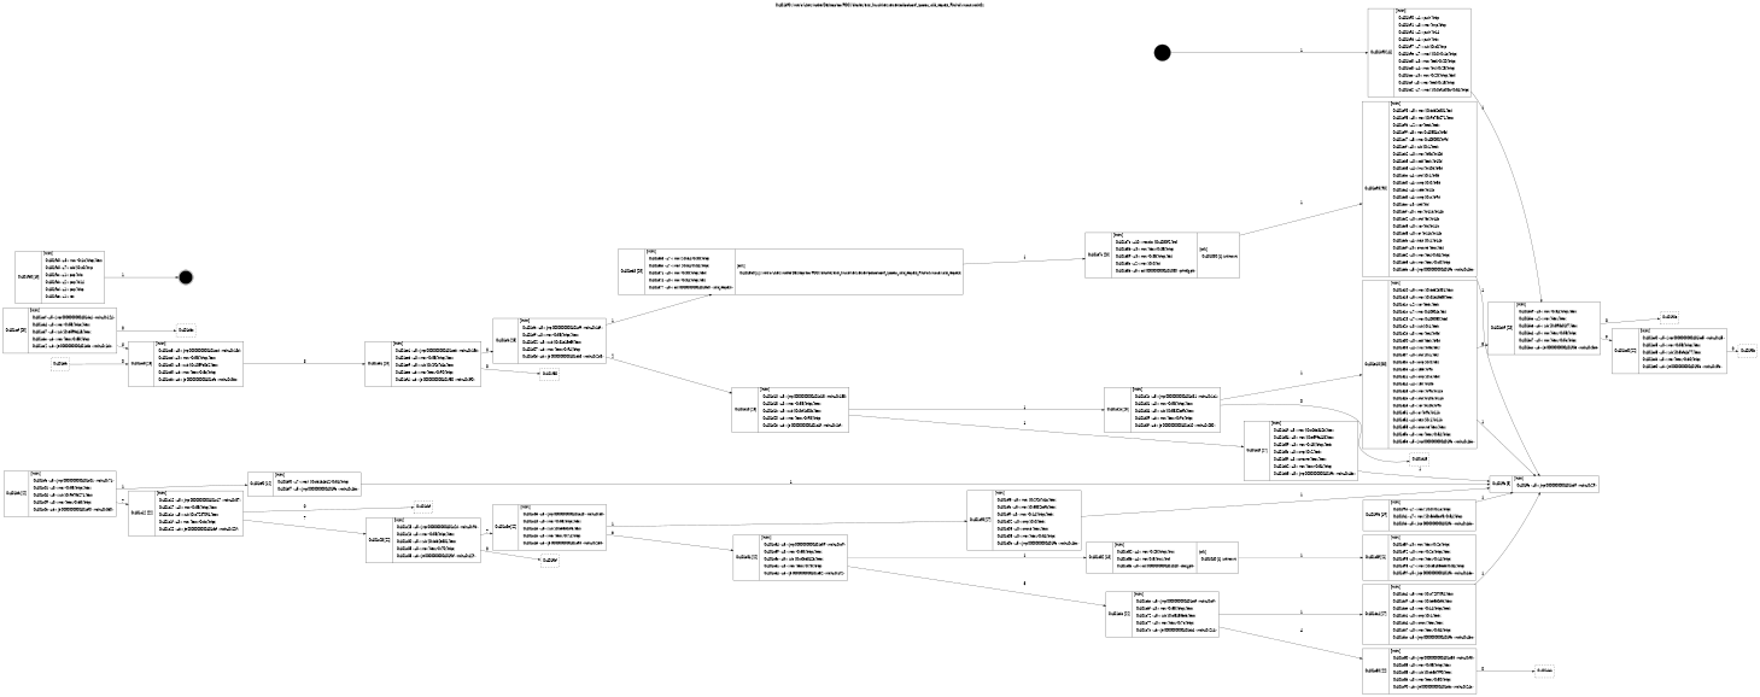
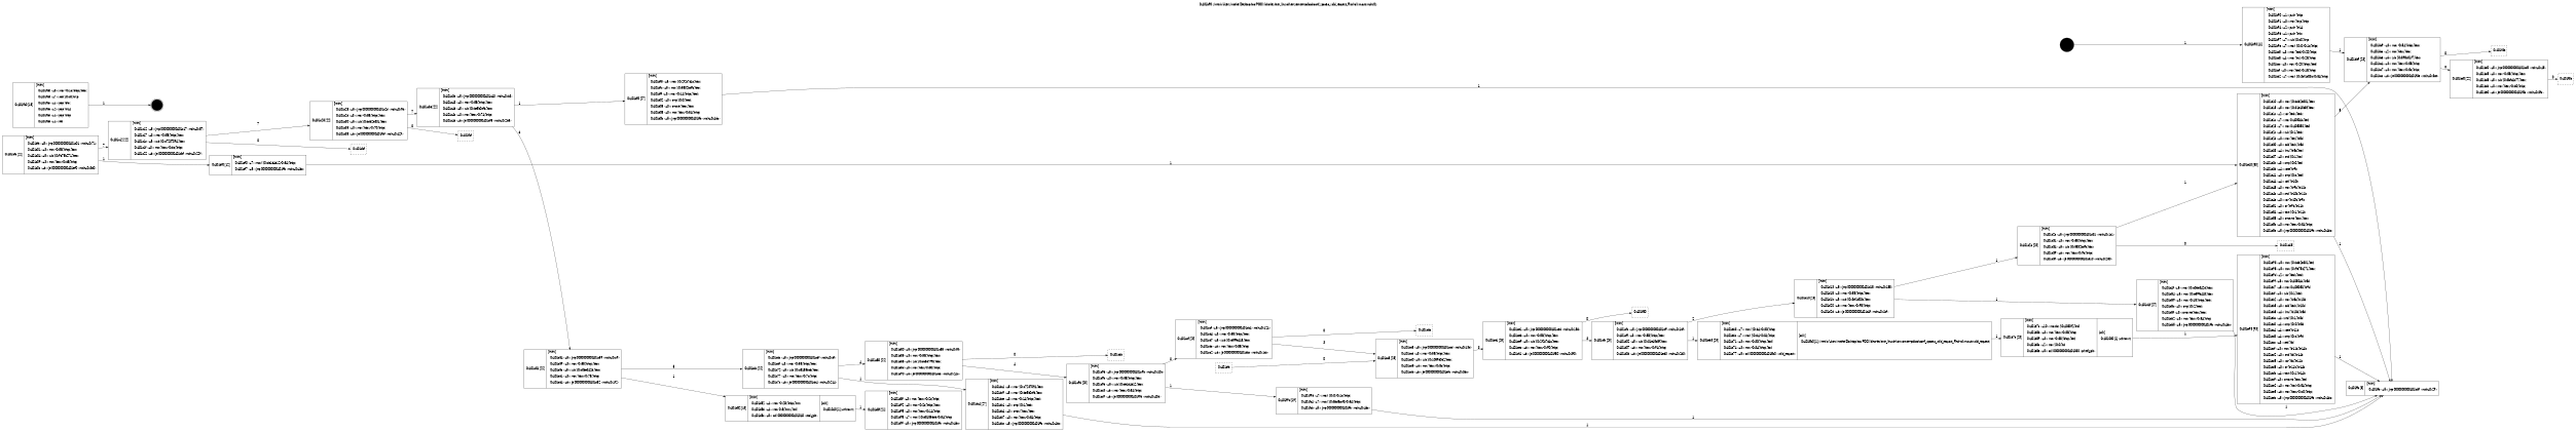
  digraph {
    fontname=Lato
    label="0x401b90 (/mnt/c/Users/mathe/Desktop/tcc/POCII/binaries/extr_linuxdriversxenxen-pcibackconf_space.c_valid_request_Final-ollvm.out::main(0))"
    labelloc=t
    rankdir=LR
    node [fontname=Lato shape=record]
    edge [fontname=Lato]
    Entry [fillcolor=black height=0.3 shape=circle style=filled width=0.3]
    n2 [label="{\n     0x401b90 [41]\l\n     | [instrs]\l\n     &nbsp;&nbsp;0x401b90 \<+1\>: push %rbp\l\n     &nbsp;&nbsp;0x401b91 \<+3\>: mov %rsp,%rbp\l\n     &nbsp;&nbsp;0x401b94 \<+2\>: push %r14\l\n     &nbsp;&nbsp;0x401b96 \<+1\>: push %rbx\l\n     &nbsp;&nbsp;0x401b97 \<+7\>: sub $0xa0,%rsp\l\n     &nbsp;&nbsp;0x401b9e \<+7\>: movl $0x0,-0x1c(%rbp)\l\n     &nbsp;&nbsp;0x401ba5 \<+3\>: mov %edi,-0x20(%rbp)\l\n     &nbsp;&nbsp;0x401ba8 \<+4\>: mov %rsi,-0x28(%rbp)\l\n     &nbsp;&nbsp;0x401bac \<+3\>: mov -0x20(%rbp),%edi\l\n     &nbsp;&nbsp;0x401baf \<+3\>: mov %edi,-0x18(%rbp)\l\n     &nbsp;&nbsp;0x401bb2 \<+7\>: movl $0x3af1d03c,-0x54(%rbp)\l\n  }"]
    n3 [label="{\n     0x401bb9 [23]\l\n     | [instrs]\l\n     &nbsp;&nbsp;0x401bb9 \<+3\>: mov -0x54(%rbp),%eax\l\n     &nbsp;&nbsp;0x401bbc \<+2\>: mov %eax,%ecx\l\n     &nbsp;&nbsp;0x401bbe \<+6\>: sub $0x898a01f7,%ecx\l\n     &nbsp;&nbsp;0x401bc4 \<+3\>: mov %eax,-0x58(%rbp)\l\n     &nbsp;&nbsp;0x401bc7 \<+3\>: mov %ecx,-0x5c(%rbp)\l\n     &nbsp;&nbsp;0x401bca \<+6\>: je 0000000000401f3e \<main+0x3ae\>\l\n  }"]
    n4 [label="{\n     0x401f3e\l\n  }" style=dashed]
    n5 [label="{\n     0x401bd0 [22]\l\n     | [instrs]\l\n     &nbsp;&nbsp;0x401bd0 \<+5\>: jmp 0000000000401bd5 \<main+0x45\>\l\n     &nbsp;&nbsp;0x401bd5 \<+3\>: mov -0x58(%rbp),%eax\l\n     &nbsp;&nbsp;0x401bd8 \<+5\>: sub $0x8bfd4c77,%eax\l\n     &nbsp;&nbsp;0x401bdd \<+3\>: mov %eax,-0x60(%rbp)\l\n     &nbsp;&nbsp;0x401be0 \<+6\>: je 0000000000401f8c \<main+0x3fc\>\l\n  }"]
    n6 [label="{\n     0x401f8c\l\n  }" style=dashed]
    Exit [fillcolor=black height=0.3 peripheries=2 shape=circle style=filled width=0.3]
    n8 [label="{\n     0x401fb0 [15]\l\n     | [instrs]\l\n     &nbsp;&nbsp;0x401fb0 \<+3\>: mov -0x1c(%rbp),%eax\l\n     &nbsp;&nbsp;0x401fb3 \<+7\>: add $0xa0,%rsp\l\n     &nbsp;&nbsp;0x401fba \<+1\>: pop %rbx\l\n     &nbsp;&nbsp;0x401fbb \<+2\>: pop %r14\l\n     &nbsp;&nbsp;0x401fbd \<+1\>: pop %rbp\l\n     &nbsp;&nbsp;0x401fbe \<+1\>: ret\l\n  }"]
    n9 [label="{\n     0x401bfc [22]\l\n     | [instrs]\l\n     &nbsp;&nbsp;0x401bfc \<+5\>: jmp 0000000000401c01 \<main+0x71\>\l\n     &nbsp;&nbsp;0x401c01 \<+3\>: mov -0x58(%rbp),%eax\l\n     &nbsp;&nbsp;0x401c04 \<+5\>: sub $0x9e75b271,%eax\l\n     &nbsp;&nbsp;0x401c09 \<+3\>: mov %eax,-0x68(%rbp)\l\n     &nbsp;&nbsp;0x401c0c \<+6\>: je 0000000000401ef0 \<main+0x360\>\l\n  }"]
    n10 [label="{\n     0x401ef0 [12]\l\n     | [instrs]\l\n     &nbsp;&nbsp;0x401ef0 \<+7\>: movl $0xde164e12,-0x54(%rbp)\l\n     &nbsp;&nbsp;0x401ef7 \<+5\>: jmp 0000000000401ffc \<main+0x46c\>\l\n  }"]
    n11 [label="{\n     0x401c12 [22]\l\n     | [instrs]\l\n     &nbsp;&nbsp;0x401c12 \<+5\>: jmp 0000000000401c17 \<main+0x87\>\l\n     &nbsp;&nbsp;0x401c17 \<+3\>: mov -0x58(%rbp),%eax\l\n     &nbsp;&nbsp;0x401c1a \<+5\>: sub $0xa7237094,%eax\l\n     &nbsp;&nbsp;0x401c1f \<+3\>: mov %eax,-0x6c(%rbp)\l\n     &nbsp;&nbsp;0x401c22 \<+6\>: je 0000000000401dbf \<main+0x22f\>\l\n  }"]
    n12 [label="{\n     0x401e93 [93]\l\n     | [instrs]\l\n     &nbsp;&nbsp;0x401e93 \<+5\>: mov $0xbd62e331,%esi\l\n     &nbsp;&nbsp;0x401e98 \<+5\>: mov $0x9e75b271,%ecx\l\n     &nbsp;&nbsp;0x401e9d \<+2\>: xor %edx,%edx\l\n     &nbsp;&nbsp;0x401e9f \<+8\>: mov 0x40504c,%r8d\l\n     &nbsp;&nbsp;0x401ea7 \<+8\>: mov 0x405050,%r9d\l\n     &nbsp;&nbsp;0x401eaf \<+3\>: sub $0x1,%edx\l\n     &nbsp;&nbsp;0x401eb2 \<+3\>: mov %r8d,%r10d\l\n     &nbsp;&nbsp;0x401eb5 \<+3\>: add %edx,%r10d\l\n     &nbsp;&nbsp;0x401eb8 \<+4\>: imul %r10d,%r8d\l\n     &nbsp;&nbsp;0x401ebc \<+4\>: and $0x1,%r8d\l\n     &nbsp;&nbsp;0x401ec0 \<+4\>: cmp $0x0,%r8d\l\n     &nbsp;&nbsp;0x401ec4 \<+4\>: sete %r11b\l\n     &nbsp;&nbsp;0x401ec8 \<+4\>: cmp $0xa,%r9d\l\n     &nbsp;&nbsp;0x401ecc \<+3\>: setl %bl\l\n     &nbsp;&nbsp;0x401ecf \<+3\>: mov %r11b,%r14b\l\n     &nbsp;&nbsp;0x401ed2 \<+3\>: and %bl,%r14b\l\n     &nbsp;&nbsp;0x401ed5 \<+3\>: xor %bl,%r11b\l\n     &nbsp;&nbsp;0x401ed8 \<+3\>: or %r11b,%r14b\l\n     &nbsp;&nbsp;0x401edb \<+4\>: test $0x1,%r14b\l\n     &nbsp;&nbsp;0x401edf \<+3\>: cmovne %ecx,%esi\l\n     &nbsp;&nbsp;0x401ee2 \<+3\>: mov %esi,-0x54(%rbp)\l\n     &nbsp;&nbsp;0x401ee5 \<+6\>: mov %eax,-0xa0(%rbp)\l\n     &nbsp;&nbsp;0x401eeb \<+5\>: jmp 0000000000401ffc \<main+0x46c\>\l\n  }"]
    n13 [label="{\n     0x401ffc [5]\l\n     | [instrs]\l\n     &nbsp;&nbsp;0x401ffc \<+5\>: jmp 0000000000401bb9 \<main+0x29\>\l\n  }"]
    n14 [label="{\n     0x401dbf\l\n  }" style=dashed]
    n15 [label="{\n     0x401c28 [22]\l\n     | [instrs]\l\n     &nbsp;&nbsp;0x401c28 \<+5\>: jmp 0000000000401c2d \<main+0x9d\>\l\n     &nbsp;&nbsp;0x401c2d \<+3\>: mov -0x58(%rbp),%eax\l\n     &nbsp;&nbsp;0x401c30 \<+5\>: sub $0xbd62e331,%eax\l\n     &nbsp;&nbsp;0x401c35 \<+3\>: mov %eax,-0x70(%rbp)\l\n     &nbsp;&nbsp;0x401c38 \<+6\>: je 0000000000401fbf \<main+0x42f\>\l\n  }"]
    n16 [label="{\n     0x401e7c [23]\l\n     | [instrs]\l\n     &nbsp;&nbsp;0x401e7c \<+10\>: movabs $0x4030f2,%rdi\l\n     &nbsp;&nbsp;0x401e86 \<+3\>: mov %eax,-0x38(%rbp)\l\n     &nbsp;&nbsp;0x401e89 \<+3\>: mov -0x38(%rbp),%esi\l\n     &nbsp;&nbsp;0x401e8c \<+2\>: mov $0x0,%al\l\n     &nbsp;&nbsp;0x401e8e \<+5\>: call 0000000000401030 \<printf@plt\>\l\n     | [calls]\l\n     &nbsp;&nbsp;0x401030 \{1\} (unknown)\l\n  }"]
    n17 [label="{\n     0x401fbf\l\n  }" style=dashed]
    n18 [label="{\n     0x401c3e [22]\l\n     | [instrs]\l\n     &nbsp;&nbsp;0x401c3e \<+5\>: jmp 0000000000401c43 \<main+0xb3\>\l\n     &nbsp;&nbsp;0x401c43 \<+3\>: mov -0x58(%rbp),%eax\l\n     &nbsp;&nbsp;0x401c46 \<+5\>: sub $0xbe5b0af6,%eax\l\n     &nbsp;&nbsp;0x401c4b \<+3\>: mov %eax,-0x74(%rbp)\l\n     &nbsp;&nbsp;0x401c4e \<+6\>: je 0000000000401df5 \<main+0x265\>\l\n  }"]
    n19 [label="{\n     0x401d45\l\n  }" style=dashed]
    n20 [label="{\n     0x401df5 [27]\l\n     | [instrs]\l\n     &nbsp;&nbsp;0x401df5 \<+5\>: mov $0x2f2c7d4c,%eax\l\n     &nbsp;&nbsp;0x401dfa \<+5\>: mov $0x5832bdfb,%ecx\l\n     &nbsp;&nbsp;0x401dff \<+3\>: mov -0x14(%rbp),%edx\l\n     &nbsp;&nbsp;0x401e02 \<+3\>: cmp $0x0,%edx\l\n     &nbsp;&nbsp;0x401e05 \<+3\>: cmove %ecx,%eax\l\n     &nbsp;&nbsp;0x401e08 \<+3\>: mov %eax,-0x54(%rbp)\l\n     &nbsp;&nbsp;0x401e0b \<+5\>: jmp 0000000000401ffc \<main+0x46c\>\l\n  }"]
    n21 [label="{\n     0x401c54 [22]\l\n     | [instrs]\l\n     &nbsp;&nbsp;0x401c54 \<+5\>: jmp 0000000000401c59 \<main+0xc9\>\l\n     &nbsp;&nbsp;0x401c59 \<+3\>: mov -0x58(%rbp),%eax\l\n     &nbsp;&nbsp;0x401c5c \<+5\>: sub $0xc06e3426,%eax\l\n     &nbsp;&nbsp;0x401c61 \<+3\>: mov %eax,-0x78(%rbp)\l\n     &nbsp;&nbsp;0x401c64 \<+6\>: je 0000000000401d82 \<main+0x1f2\>\l\n  }"]
    n22 [label="{\n     0x401e10 [83]\l\n     | [instrs]\l\n     &nbsp;&nbsp;0x401e10 \<+5\>: mov $0xbd62e331,%eax\l\n     &nbsp;&nbsp;0x401e15 \<+5\>: mov $0x31e15e8f,%ecx\l\n     &nbsp;&nbsp;0x401e1a \<+2\>: xor %edx,%edx\l\n     &nbsp;&nbsp;0x401e1c \<+7\>: mov 0x40504c,%esi\l\n     &nbsp;&nbsp;0x401e23 \<+7\>: mov 0x405050,%edi\l\n     &nbsp;&nbsp;0x401e2a \<+3\>: sub $0x1,%edx\l\n     &nbsp;&nbsp;0x401e2d \<+3\>: mov %esi,%r8d\l\n     &nbsp;&nbsp;0x401e30 \<+3\>: add %edx,%r8d\l\n     &nbsp;&nbsp;0x401e33 \<+4\>: imul %r8d,%esi\l\n     &nbsp;&nbsp;0x401e37 \<+3\>: and $0x1,%esi\l\n     &nbsp;&nbsp;0x401e3a \<+3\>: cmp $0x0,%esi\l\n     &nbsp;&nbsp;0x401e3d \<+4\>: sete %r9b\l\n     &nbsp;&nbsp;0x401e41 \<+3\>: cmp $0xa,%edi\l\n     &nbsp;&nbsp;0x401e44 \<+4\>: setl %r10b\l\n     &nbsp;&nbsp;0x401e48 \<+3\>: mov %r9b,%r11b\l\n     &nbsp;&nbsp;0x401e4b \<+3\>: and %r10b,%r11b\l\n     &nbsp;&nbsp;0x401e4e \<+3\>: xor %r10b,%r9b\l\n     &nbsp;&nbsp;0x401e51 \<+3\>: or %r9b,%r11b\l\n     &nbsp;&nbsp;0x401e54 \<+4\>: test $0x1,%r11b\l\n     &nbsp;&nbsp;0x401e58 \<+3\>: cmovne %ecx,%eax\l\n     &nbsp;&nbsp;0x401e5b \<+3\>: mov %eax,-0x54(%rbp)\l\n     &nbsp;&nbsp;0x401e5e \<+5\>: jmp 0000000000401ffc \<main+0x46c\>\l\n  }"]
    n23 [label="{\n     0x401d82 [13]\l\n     | [instrs]\l\n     &nbsp;&nbsp;0x401d82 \<+4\>: mov -0x28(%rbp),%rax\l\n     &nbsp;&nbsp;0x401d86 \<+4\>: mov 0x8(%rax),%rdi\l\n     &nbsp;&nbsp;0x401d8a \<+5\>: call 0000000000401040 \<atoi@plt\>\l\n     | [calls]\l\n     &nbsp;&nbsp;0x401040 \{1\} (unknown)\l\n  }"]
    n24 [label="{\n     0x401c6a [22]\l\n     | [instrs]\l\n     &nbsp;&nbsp;0x401c6a \<+5\>: jmp 0000000000401c6f \<main+0xdf\>\l\n     &nbsp;&nbsp;0x401c6f \<+3\>: mov -0x58(%rbp),%eax\l\n     &nbsp;&nbsp;0x401c72 \<+5\>: sub $0xd81856de,%eax\l\n     &nbsp;&nbsp;0x401c77 \<+3\>: mov %eax,-0x7c(%rbp)\l\n     &nbsp;&nbsp;0x401c7a \<+6\>: je 0000000000401da4 \<main+0x214\>\l\n  }"]
    n25 [label="{\n     0x401d8f [21]\l\n     | [instrs]\l\n     &nbsp;&nbsp;0x401d8f \<+3\>: mov %eax,-0x2c(%rbp)\l\n     &nbsp;&nbsp;0x401d92 \<+3\>: mov -0x2c(%rbp),%eax\l\n     &nbsp;&nbsp;0x401d95 \<+3\>: mov %eax,-0x14(%rbp)\l\n     &nbsp;&nbsp;0x401d98 \<+7\>: movl $0xd81856de,-0x54(%rbp)\l\n     &nbsp;&nbsp;0x401d9f \<+5\>: jmp 0000000000401ffc \<main+0x46c\>\l\n  }"]
    n26 [label="{\n     0x401da4 [27]\l\n     | [instrs]\l\n     &nbsp;&nbsp;0x401da4 \<+5\>: mov $0xa7237094,%eax\l\n     &nbsp;&nbsp;0x401da9 \<+5\>: mov $0xbe5b0af6,%ecx\l\n     &nbsp;&nbsp;0x401dae \<+3\>: mov -0x14(%rbp),%edx\l\n     &nbsp;&nbsp;0x401db1 \<+3\>: cmp $0x1,%edx\l\n     &nbsp;&nbsp;0x401db4 \<+3\>: cmovl %ecx,%eax\l\n     &nbsp;&nbsp;0x401db7 \<+3\>: mov %eax,-0x54(%rbp)\l\n     &nbsp;&nbsp;0x401dba \<+5\>: jmp 0000000000401ffc \<main+0x46c\>\l\n  }"]
    n27 [label="{\n     0x401c80 [22]\l\n     | [instrs]\l\n     &nbsp;&nbsp;0x401c80 \<+5\>: jmp 0000000000401c85 \<main+0xf5\>\l\n     &nbsp;&nbsp;0x401c85 \<+3\>: mov -0x58(%rbp),%eax\l\n     &nbsp;&nbsp;0x401c88 \<+5\>: sub $0xdc8d7f90,%eax\l\n     &nbsp;&nbsp;0x401c8d \<+3\>: mov %eax,-0x80(%rbp)\l\n     &nbsp;&nbsp;0x401c90 \<+6\>: je 0000000000401dda \<main+0x24a\>\l\n  }"]
    n28 [label="{\n     0x401dda\l\n  }" style=dashed]
+   n29 [label="{\n     0x401c96 [25]\l\n     | [instrs]\l\n     &nbsp;&nbsp;0x401c96 \<+5\>: jmp 0000000000401c9b \<main+0x10b\>\l\n     &nbsp;&nbsp;0x401c9b \<+3\>: mov -0x58(%rbp),%eax\l\n     &nbsp;&nbsp;0x401c9e \<+5\>: sub $0xde164e12,%eax\l\n     &nbsp;&nbsp;0x401ca3 \<+6\>: mov %eax,-0x84(%rbp)\l\n     &nbsp;&nbsp;0x401ca9 \<+6\>: je 0000000000401f9d \<main+0x40d\>\l\n  }"]
    n30 [label="{\n     0x401f9d [19]\l\n     | [instrs]\l\n     &nbsp;&nbsp;0x401f9d \<+7\>: movl $0x0,-0x1c(%rbp)\l\n     &nbsp;&nbsp;0x401fa4 \<+7\>: movl $0x8dd8acf3,-0x54(%rbp)\l\n     &nbsp;&nbsp;0x401fab \<+5\>: jmp 0000000000401ffc \<main+0x46c\>\l\n  }"]
    n31 [label="{\n     0x401caf [25]\l\n     | [instrs]\l\n     &nbsp;&nbsp;0x401caf \<+5\>: jmp 0000000000401cb4 \<main+0x124\>\l\n     &nbsp;&nbsp;0x401cb4 \<+3\>: mov -0x58(%rbp),%eax\l\n     &nbsp;&nbsp;0x401cb7 \<+5\>: sub $0xe59fe418,%eax\l\n     &nbsp;&nbsp;0x401cbc \<+6\>: mov %eax,-0x88(%rbp)\l\n     &nbsp;&nbsp;0x401cc2 \<+6\>: je 0000000000401d6a \<main+0x1da\>\l\n  }"]
    n32 [label="{\n     0x401d2c [25]\l\n     | [instrs]\l\n     &nbsp;&nbsp;0x401d2c \<+5\>: jmp 0000000000401d31 \<main+0x1a1\>\l\n     &nbsp;&nbsp;0x401d31 \<+3\>: mov -0x58(%rbp),%eax\l\n     &nbsp;&nbsp;0x401d34 \<+5\>: sub $0x5832bdfb,%eax\l\n     &nbsp;&nbsp;0x401d39 \<+6\>: mov %eax,-0x9c(%rbp)\l\n     &nbsp;&nbsp;0x401d3f \<+6\>: je 0000000000401e10 \<main+0x280\>\l\n  }"]
    n33 [label="{\n     0x401d6a\l\n  }" style=dashed]
    n34 [label="{\n     0x401cc8 [25]\l\n     | [instrs]\l\n     &nbsp;&nbsp;0x401cc8 \<+5\>: jmp 0000000000401ccd \<main+0x13d\>\l\n     &nbsp;&nbsp;0x401ccd \<+3\>: mov -0x58(%rbp),%eax\l\n     &nbsp;&nbsp;0x401cd0 \<+5\>: sub $0x1059e0e2,%eax\l\n     &nbsp;&nbsp;0x401cd5 \<+6\>: mov %eax,-0x8c(%rbp)\l\n     &nbsp;&nbsp;0x401cdb \<+6\>: je 0000000000401efc \<main+0x36c\>\l\n  }"]
    n35 [label="{\n     0x401d4f [27]\l\n     | [instrs]\l\n     &nbsp;&nbsp;0x401d4f \<+5\>: mov $0xc06e3426,%eax\l\n     &nbsp;&nbsp;0x401d54 \<+5\>: mov $0xe59fe418,%ecx\l\n     &nbsp;&nbsp;0x401d59 \<+3\>: mov -0x18(%rbp),%edx\l\n     &nbsp;&nbsp;0x401d5c \<+3\>: cmp $0x2,%edx\l\n     &nbsp;&nbsp;0x401d5f \<+3\>: cmovne %ecx,%eax\l\n     &nbsp;&nbsp;0x401d62 \<+3\>: mov %eax,-0x54(%rbp)\l\n     &nbsp;&nbsp;0x401d65 \<+5\>: jmp 0000000000401ffc \<main+0x46c\>\l\n  }"]
    n36 [label="{\n     0x401ce1 [25]\l\n     | [instrs]\l\n     &nbsp;&nbsp;0x401ce1 \<+5\>: jmp 0000000000401ce6 \<main+0x156\>\l\n     &nbsp;&nbsp;0x401ce6 \<+3\>: mov -0x58(%rbp),%eax\l\n     &nbsp;&nbsp;0x401ce9 \<+5\>: sub $0x2f2c7d4c,%eax\l\n     &nbsp;&nbsp;0x401cee \<+6\>: mov %eax,-0x90(%rbp)\l\n     &nbsp;&nbsp;0x401cf4 \<+6\>: je 0000000000401f80 \<main+0x3f0\>\l\n  }"]
    n37 [label="{\n     0x401d13 [25]\l\n     | [instrs]\l\n     &nbsp;&nbsp;0x401d13 \<+5\>: jmp 0000000000401d18 \<main+0x188\>\l\n     &nbsp;&nbsp;0x401d18 \<+3\>: mov -0x58(%rbp),%eax\l\n     &nbsp;&nbsp;0x401d1b \<+5\>: sub $0x3af1d03c,%eax\l\n     &nbsp;&nbsp;0x401d20 \<+6\>: mov %eax,-0x98(%rbp)\l\n     &nbsp;&nbsp;0x401d26 \<+6\>: je 0000000000401d4f \<main+0x1bf\>\l\n  }"]
    n38 [label="{\n     0x401efc\l\n  }" style=dashed]
    n39 [label="{\n     0x401cfa [25]\l\n     | [instrs]\l\n     &nbsp;&nbsp;0x401cfa \<+5\>: jmp 0000000000401cff \<main+0x16f\>\l\n     &nbsp;&nbsp;0x401cff \<+3\>: mov -0x58(%rbp),%eax\l\n     &nbsp;&nbsp;0x401d02 \<+5\>: sub $0x31e15e8f,%eax\l\n     &nbsp;&nbsp;0x401d07 \<+6\>: mov %eax,-0x94(%rbp)\l\n     &nbsp;&nbsp;0x401d0d \<+6\>: je 0000000000401e63 \<main+0x2d3\>\l\n  }"]
    n40 [label="{\n     0x401f80\l\n  }" style=dashed]
    n41 [label="{\n     0x401e63 [25]\l\n     | [instrs]\l\n     &nbsp;&nbsp;0x401e63 \<+7\>: movl $0x64,-0x30(%rbp)\l\n     &nbsp;&nbsp;0x401e6a \<+7\>: movl $0x64,-0x34(%rbp)\l\n     &nbsp;&nbsp;0x401e71 \<+3\>: mov -0x30(%rbp),%edi\l\n     &nbsp;&nbsp;0x401e74 \<+3\>: mov -0x34(%rbp),%esi\l\n     &nbsp;&nbsp;0x401e77 \<+5\>: call 00000000004015b0 \<valid_request\>\l\n     | [calls]\l\n     &nbsp;&nbsp;0x4015b0 \{1\} (/mnt/c/Users/mathe/Desktop/tcc/POCII/binaries/extr_linuxdriversxenxen-pcibackconf_space.c_valid_request_Final-ollvm.out::valid_request)\l\n  }"]
    Entry -> n2 [label=" 1"]
    n2 -> n3 [label=" 1"]
    n3 -> n4 [label=" 0"]
    n3 -> n5 [label=" 9"]
    n5 -> n6 [label=" 0"]
    n8 -> Exit [label=" 1"]
    n9 -> n10 [label=" 1"]
    n9 -> n11 [label=" 7"]
-   n10 -> n13 [label=" 1"]
+   n10 -> n22 [label=" 1"]
    n11 -> n14 [label=" 0"]
    n11 -> n15 [label=" 7"]
    n12 -> n13 [label=" 1"]
    n15 -> n17 [label=" 0"]
    n15 -> n18 [label=" 7"]
    n16 -> n12 [label=" 1"]
    n18 -> n20 [label=" 1"]
    n18 -> n21 [label=" 6"]
    n20 -> n13 [label=" 1"]
    n21 -> n23 [label=" 1"]
    n21 -> n24 [label=" 5"]
    n22 -> n3 [label=" 8"]
    n22 -> n13 [label=" 1"]
    n23 -> n25 [label=" 1"]
    n24 -> n26 [label=" 1"]
    n24 -> n27 [label=" 4"]
    n26 -> n13 [label=" 1"]
    n27 -> n28 [label=" 0"]
+   n27 -> n29 [label=" 4"]
+   n29 -> n30 [label=" 1"]
+   n29 -> n31 [label=" 3"]
    n30 -> n13 [label=" 1"]
    n31 -> n33 [label=" 0"]
    n31 -> n34 [label=" 3"]
    n32 -> n19 [label=" 0"]
    n32 -> n22 [label=" 1"]
    n34 -> n36 [label=" 3"]
    n35 -> n13 [label=" 1"]
    n36 -> n39 [label=" 3"]
    n36 -> n40 [label=" 0"]
    n37 -> n32 [label=" 1"]
    n37 -> n35 [label=" 1"]
    n38 -> n34 [label=" 0"]
    n39 -> n37 [label=" 2"]
    n39 -> n41 [label=" 1"]
    n41 -> n16 [label=" 1"]
  }
